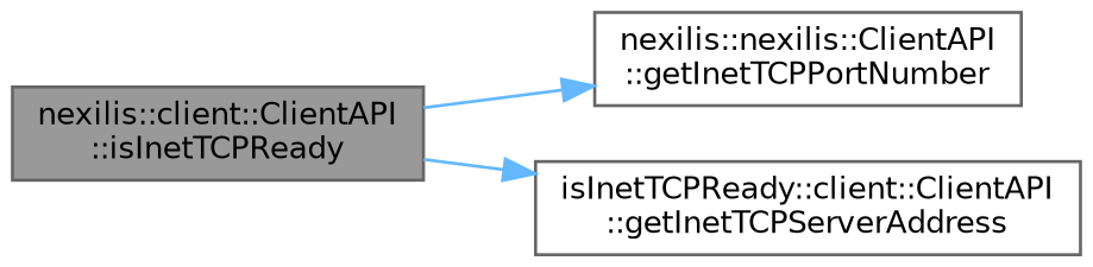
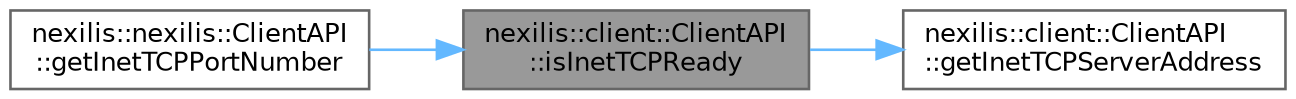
  digraph {
    rankdir=LR
    node [color=grey40 fillcolor=white fontname=Helvetica fontsize=10 shape=box style=filled]
    edge [color=steelblue1 fontname=Helvetica fontsize=10 labelfontname=Helvetica labelfontsize=10 style=solid]
    n1 [color=gray40 fillcolor=grey60 fontcolor=black height=0.2 label="nexilis::client::ClientAPI\l::isInetTCPReady" width=0.4]
    n2 [height=0.2 label="nexilis::nexilis::ClientAPI\l::getInetTCPPortNumber" width=0.4]
-   n3 [height=0.2 label="isInetTCPReady::client::ClientAPI\l::getInetTCPServerAddress" width=0.4]
-   n1 -> n2
+   n3 [height=0.2 label="nexilis::client::ClientAPI\l::getInetTCPServerAddress" width=0.4]
+   n2 -> n1
    n1 -> n3
  }
